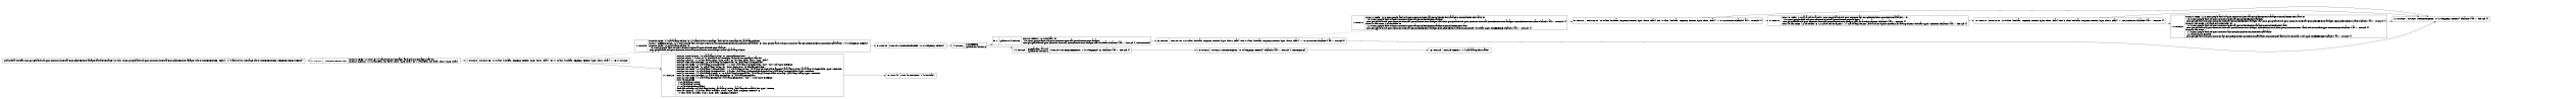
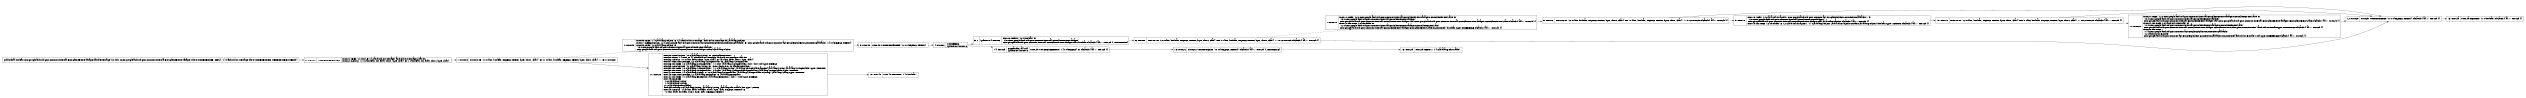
  digraph {
    rankdir=LR
    node [shape=record]
    n1 [label="{0\:\ 0x0000|MTH_ENTER_BLOCK\l|0x0000: IGET  (r0 I:int) = (r4 I:android.os.Message) android.os.Message.what int \l0x0002: CONST  (r1 I:?[boolean, int, float, short, byte, char]) = (1 ?[boolean, int, float, short, byte, char]) \l}"]
    n2 [label="{1\:\ 0x0003|0x0003: IF  (r0 I:?[int, boolean, OBJECT, ARRAY, byte, short, char]) != (r1 I:?[int, boolean, OBJECT, ARRAY, byte, short, char])  \-\> B:17:0x002e \l}"]
    n3 [label="{2\:\ 0x0005|0x0005: IGET  (r4 I:java.lang.Object) = (r4 I:android.os.Message) android.os.Message.obj java.lang.Object \l0x0007: CHECK_CAST  (r4 I:com.google.android.gms.common.api.GoogleApiClient$ConnectionCallbacks) = (com.google.android.gms.common.api.GoogleApiClient$ConnectionCallbacks) (r4 I:?[OBJECT, ARRAY]) \l0x0009: IGET  (r0 I:java.lang.Object) = \l  (r3 I:com.google.android.gms.common.internal.GmsClientEventManager)\l com.google.android.gms.common.internal.GmsClientEventManager.mLock java.lang.Object \l}"]
    n4 [label="{17\:\ 0x002e|0x002e: CONST_STR  (r0 I:java.lang.String) =  \"GmsClientEvents\" \l0x0030: IGET  (r4 I:int) = (r4 I:android.os.Message) android.os.Message.what int \l0x0032: CONST  (r1 I:?[int, float, short, byte, char]) = (45 ?[int, float, short, byte, char]) \l0x0034: NEW_INSTANCE  (r2 I:java.lang.StringBuilder) =  java.lang.StringBuilder \l0x0036: INVOKE  (r2 I:java.lang.StringBuilder), (r1 I:int) java.lang.StringBuilder.\<init\>(int):void type: DIRECT \l0x0039: CONST_STR  (r1 I:java.lang.String) =  \"Don't know how to handle message: \" \l0x003b: INVOKE  (r2 I:java.lang.StringBuilder), (r1 I:java.lang.String) java.lang.StringBuilder.append(java.lang.String):java.lang.StringBuilder type: VIRTUAL \l0x003e: INVOKE  (r2 I:java.lang.StringBuilder), (r4 I:int) java.lang.StringBuilder.append(int):java.lang.StringBuilder type: VIRTUAL \l0x0041: INVOKE  (r4 I:java.lang.String) = (r2 I:java.lang.StringBuilder) java.lang.StringBuilder.toString():java.lang.String type: VIRTUAL \l0x0045: NEW_INSTANCE  (r1 I:java.lang.Exception) =  java.lang.Exception \l0x0047: INVOKE  (r1 I:java.lang.Exception) java.lang.Exception.\<init\>():void type: DIRECT \l0x004a: INVOKE  \l  (r0 I:java.lang.String)\l  (r4 I:java.lang.String)\l  (r1 I:java.lang.Throwable)\l android.util.Log.wtf(java.lang.String, java.lang.String, java.lang.Throwable):int type: STATIC \l0x004d: CONST  (r4 I:?[int, float, boolean, short, byte, char, OBJECT, ARRAY]) = \l  (0 ?[int, float, boolean, short, byte, char, OBJECT, ARRAY])\l \l}"]
    n5 [label="{3\:\ 0x000b|0x000b: MONITOR_ENTER  (r0 I:?[OBJECT, ARRAY]) \l}"]
    n6 [label="{18\:\ 0x004e|0x004e: RETURN  (r4 I:boolean) \l}"]
    n7 [label="{4\:\ 0x000c|SYNTHETIC\lSplitter:B:4:0x000c\l}"]
    n8 [label="{5\:\ ?|Splitter:B:4:0x000c\l|0x000c: ARRAY  (r2 I:boolean) = \l  (r3 I:com.google.android.gms.common.internal.GmsClientEventManager)\l com.google.android.gms.common.internal.GmsClientEventManager.zaoo boolean A[Catch:\{ all \-\> 0x002b \}, TRY_ENTER]\l}"]
    n9 [label="{14\:\ 0x002b|ExcHandler: all null\lSplitter:B:4:0x000c\l|0x002b: MOVE_EXCEPTION  (r4 I:?[OBJECT]) =  A[Catch:\{ all \-\> 0x002b \}]\l}"]
    n10 [label="{6\:\ 0x000e|0x000e: IF  (r2 I:?[int, boolean, OBJECT, ARRAY, byte, short, char]) == (0 ?[int, boolean, OBJECT, ARRAY, byte, short, char])  \-\> B:12:0x0029 A[Catch:\{ all \-\> 0x002b \}]\l}"]
    n11 [label="{15\:\ 0x002c|0x002c: MONITOR_EXIT  (r0 I:?[OBJECT, ARRAY]) A[Catch:\{ all \-\> 0x002b \}, TRY_LEAVE]\l}"]
    n12 [label="{7\:\ 0x0010|0x0010: IGET  (r2 I:com.google.android.gms.common.internal.GmsClientEventManager$GmsClientEventState) = \l  (r3 I:com.google.android.gms.common.internal.GmsClientEventManager)\l com.google.android.gms.common.internal.GmsClientEventManager.zaok com.google.android.gms.common.internal.GmsClientEventManager$GmsClientEventState A[Catch:\{ all \-\> 0x002b \}]\l0x0012: INVOKE  (r2 I:boolean) = \l  (r2 I:com.google.android.gms.common.internal.GmsClientEventManager$GmsClientEventState)\l com.google.android.gms.common.internal.GmsClientEventManager.GmsClientEventState.isConnected():boolean type: INTERFACE A[Catch:\{ all \-\> 0x002b \}]\l}"]
    n13 [label="{12\:\ 0x0029|0x0029: MONITOR_EXIT  (r0 I:?[OBJECT, ARRAY]) A[Catch:\{ all \-\> 0x002b \}]\l}"]
    n14 [label="{8\:\ 0x0016|0x0016: IF  (r2 I:?[int, boolean, OBJECT, ARRAY, byte, short, char]) == (0 ?[int, boolean, OBJECT, ARRAY, byte, short, char])  \-\> B:12:0x0029 A[Catch:\{ all \-\> 0x002b \}]\l}"]
+   n15 [label="{13\:\ 0x002a|0x002a: RETURN  (r1 I:boolean) A[Catch:\{ all \-\> 0x002b \}]\l}"]
    n16 [label="{9\:\ 0x0018|0x0018: IGET  (r2 I:java.util.ArrayList\<com.google.android.gms.common.api.GoogleApiClient$ConnectionCallbacks\>) = \l  (r3 I:com.google.android.gms.common.internal.GmsClientEventManager)\l com.google.android.gms.common.internal.GmsClientEventManager.zaol java.util.ArrayList A[Catch:\{ all \-\> 0x002b \}]\l0x001a: INVOKE  (r2 I:boolean) = (r2 I:java.util.ArrayList), (r4 I:java.lang.Object) java.util.ArrayList.contains(java.lang.Object):boolean type: VIRTUAL A[Catch:\{ all \-\> 0x002b \}]\l}"]
    n17 [label="{10\:\ 0x001e|0x001e: IF  (r2 I:?[int, boolean, OBJECT, ARRAY, byte, short, char]) == (0 ?[int, boolean, OBJECT, ARRAY, byte, short, char])  \-\> B:12:0x0029 A[Catch:\{ all \-\> 0x002b \}]\l}"]
    n18 [label="{11\:\ 0x0020|0x0020: IGET  (r2 I:com.google.android.gms.common.internal.GmsClientEventManager$GmsClientEventState) = \l  (r3 I:com.google.android.gms.common.internal.GmsClientEventManager)\l com.google.android.gms.common.internal.GmsClientEventManager.zaok com.google.android.gms.common.internal.GmsClientEventManager$GmsClientEventState A[Catch:\{ all \-\> 0x002b \}]\l0x0022: INVOKE  (r2 I:android.os.Bundle) = \l  (r2 I:com.google.android.gms.common.internal.GmsClientEventManager$GmsClientEventState)\l com.google.android.gms.common.internal.GmsClientEventManager.GmsClientEventState.getConnectionHint():android.os.Bundle type: INTERFACE A[Catch:\{ all \-\> 0x002b \}]\l0x0026: INVOKE  \l  (r4 I:com.google.android.gms.common.api.GoogleApiClient$ConnectionCallbacks)\l  (r2 I:android.os.Bundle)\l com.google.android.gms.common.api.GoogleApiClient.ConnectionCallbacks.onConnected(android.os.Bundle):void type: INTERFACE A[Catch:\{ all \-\> 0x002b \}]\l}"]
    n19 [label="{16\:\ 0x002d|0x002d: THROW  (r4 I:java.lang.Throwable) \l}"]
    n20 [label="{public final boolean com.google.android.gms.common.internal.GmsClientEventManager.handleMessage((r3 'this' I:com.google.android.gms.common.internal.GmsClientEventManager A[IMMUTABLE_TYPE, THIS]), (r4 I:android.os.Message A[IMMUTABLE_TYPE, METHOD_ARGUMENT])) }"]
    n1 -> n2
    n2 -> n3 [style=dashed]
    n2 -> n4
    n3 -> n5
    n4 -> n6
    n5 -> n7
    n7 -> n8
    n7 -> n9
    n8 -> n10
    n9 -> n11
    n10 -> n12 [style=dashed]
    n10 -> n13
    n11 -> n19
    n12 -> n14
+   n13 -> n15
    n14 -> n13
    n14 -> n16 [style=dashed]
    n16 -> n17
    n17 -> n13
    n17 -> n18 [style=dashed]
    n18 -> n13
    n20 -> n1
  }
